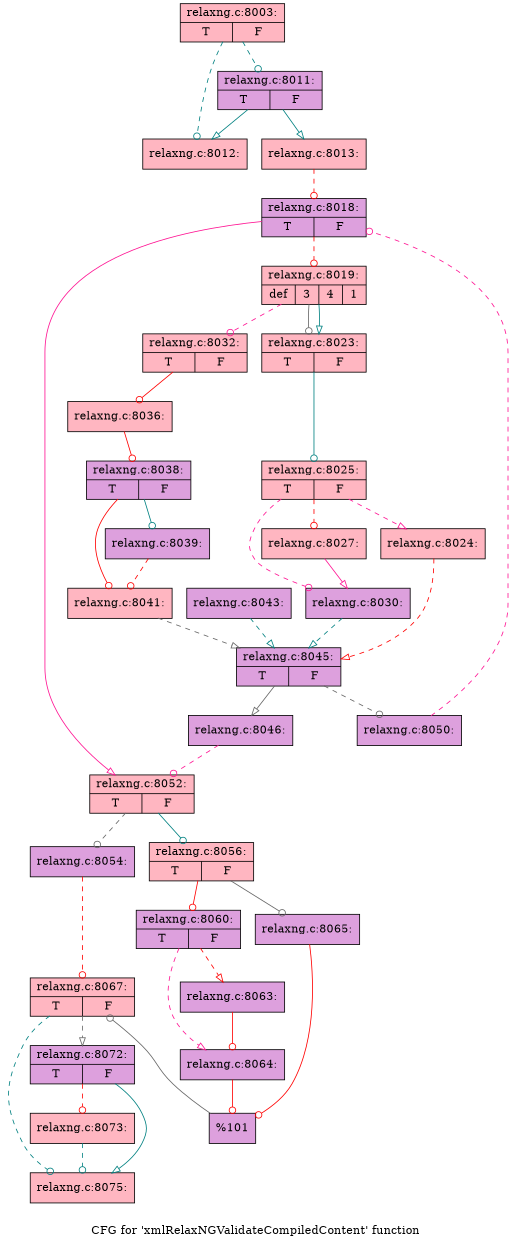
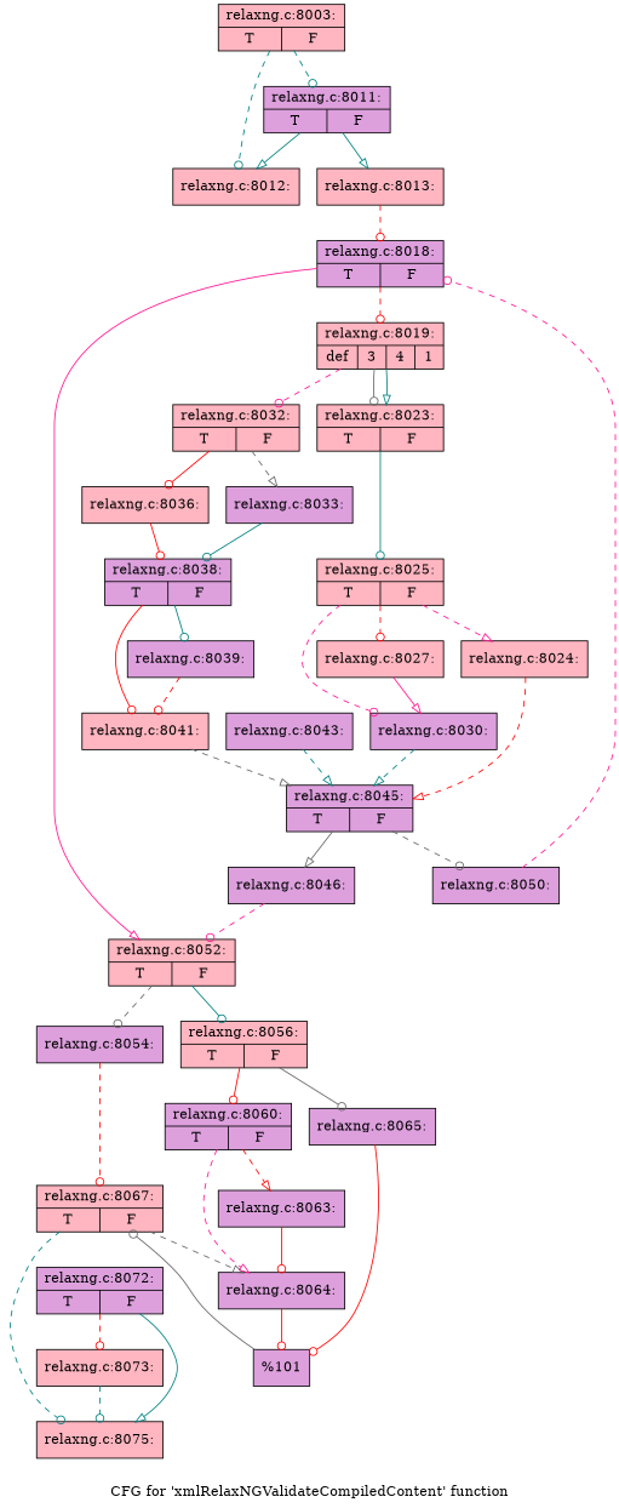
  digraph {
    label="CFG for 'xmlRelaxNGValidateCompiledContent' function"
    node [fillcolor=plum shape=record style=filled]
    edge [arrowhead=odot color=red style=dashed]
    n1 [fillcolor=lightpink label="{relaxng.c:8003:|{<s0>T|<s1>F}}"]
    n2 [fillcolor=lightpink label="{relaxng.c:8012:}"]
    n3 [label="{relaxng.c:8011:|{<s0>T|<s1>F}}"]
    n4 [fillcolor=lightpink label="{relaxng.c:8013:}"]
    n5 [label="{relaxng.c:8018:|{<s0>T|<s1>F}}"]
    n6 [fillcolor=lightpink label="{relaxng.c:8019:|{<s0>def|<s1>3|<s2>4|<s3>1}}"]
    n7 [fillcolor=lightpink label="{relaxng.c:8052:|{<s0>T|<s1>F}}"]
    n8 [fillcolor=lightpink label="{relaxng.c:8023:|{<s0>T|<s1>F}}"]
    n9 [fillcolor=lightpink label="{relaxng.c:8032:|{<s0>T|<s1>F}}"]
    n10 [label="{relaxng.c:8054:}"]
    n11 [fillcolor=lightpink label="{relaxng.c:8056:|{<s0>T|<s1>F}}"]
    n12 [label="{relaxng.c:8043:}"]
    n13 [label="{relaxng.c:8045:|{<s0>T|<s1>F}}"]
    n14 [fillcolor=lightpink label="{relaxng.c:8025:|{<s0>T|<s1>F}}"]
+   n15 [label="{relaxng.c:8033:}"]
    n16 [fillcolor=lightpink label="{relaxng.c:8036:}"]
    n17 [fillcolor=lightpink label="{relaxng.c:8067:|{<s0>T|<s1>F}}"]
    n18 [label="{relaxng.c:8060:|{<s0>T|<s1>F}}"]
    n19 [label="{relaxng.c:8065:}"]
    n20 [label="{relaxng.c:8046:}"]
    n21 [label="{relaxng.c:8050:}"]
    n22 [fillcolor=lightpink label="{relaxng.c:8024:}"]
    n23 [fillcolor=lightpink label="{relaxng.c:8027:}"]
    n24 [label="{relaxng.c:8030:}"]
    n25 [label="{relaxng.c:8038:|{<s0>T|<s1>F}}"]
    n26 [label="{relaxng.c:8039:}"]
    n27 [fillcolor=lightpink label="{relaxng.c:8041:}"]
    n28 [label="{relaxng.c:8072:|{<s0>T|<s1>F}}"]
    n29 [fillcolor=lightpink label="{relaxng.c:8075:}"]
    n30 [label="{relaxng.c:8063:}"]
    n31 [label="{relaxng.c:8064:}"]
    n32 [label="{%101}"]
    n33 [fillcolor=lightpink label="{relaxng.c:8073:}"]
    n1 -> n2 [color=teal]
    n1 -> n3 [color=teal]
    n3 -> n2 [arrowhead=onormal color=teal style=solid]
    n3 -> n4 [arrowhead=onormal color=teal style=solid]
    n4 -> n5
    n5 -> n6
    n5 -> n7 [arrowhead=onormal color=deeppink style=solid]
    n6 -> n8 [color=gray40 style=solid]
    n6 -> n8 [arrowhead=onormal color=teal style=solid]
    n6 -> n9 [color=deeppink]
    n7 -> n10 [color=gray40]
    n7 -> n11 [color=teal style=solid]
    n8 -> n14 [color=teal style=solid]
+   n9 -> n15 [arrowhead=onormal color=gray40]
    n9 -> n16 [style=solid]
    n10 -> n17
    n11 -> n18 [style=solid]
    n11 -> n19 [color=gray40 style=solid]
    n12 -> n13 [arrowhead=onormal color=teal]
    n13 -> n20 [arrowhead=onormal color=gray40 style=solid]
    n13 -> n21 [color=gray40]
    n14 -> n22 [arrowhead=onormal color=deeppink]
    n14 -> n23
    n14 -> n24 [color=deeppink]
+   n15 -> n25 [color=teal style=solid]
    n16 -> n25 [style=solid]
-   n17 -> n28 [arrowhead=onormal color=gray40]
+   n17 -> n31 [arrowhead=onormal color=gray40]
    n17 -> n29 [color=teal]
    n18 -> n30 [arrowhead=onormal]
    n18 -> n31 [arrowhead=onormal color=deeppink]
    n19 -> n32 [style=solid]
    n20 -> n7 [color=deeppink]
    n21 -> n5 [color=deeppink]
    n22 -> n13 [arrowhead=onormal]
    n23 -> n24 [arrowhead=onormal color=deeppink style=solid]
    n24 -> n13 [arrowhead=onormal color=teal]
    n25 -> n26 [color=teal style=solid]
    n25 -> n27 [style=solid]
    n26 -> n27
    n27 -> n13 [arrowhead=onormal color=gray40]
    n28 -> n29 [arrowhead=onormal color=teal style=solid]
    n28 -> n33
    n30 -> n31 [style=solid]
    n31 -> n32 [style=solid]
    n32 -> n17 [color=gray40 style=solid]
    n33 -> n29 [color=teal]
  }
